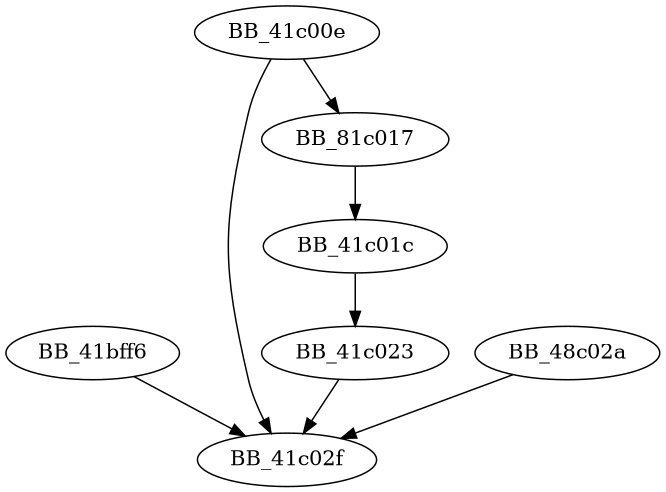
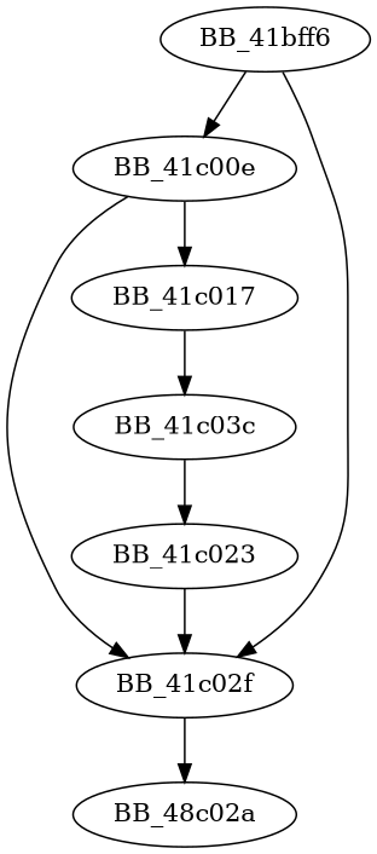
  digraph {
    BB_41bff6
    BB_41c00e
    BB_41c02f
-   BB_41c017 [label=BB_81c017]
-   BB_41c01c
+   BB_41c017
+   BB_41c01c [label=BB_41c03c]
    n6 [label=BB_41c023]
    n7 [label=BB_48c02a]
+   BB_41bff6 -> BB_41c00e
    BB_41bff6 -> BB_41c02f
    BB_41c00e -> BB_41c02f
    BB_41c00e -> BB_41c017
    BB_41c017 -> BB_41c01c
    BB_41c01c -> n6
    n6 -> BB_41c02f
-   n7 -> BB_41c02f
+   BB_41c02f -> n7
  }
